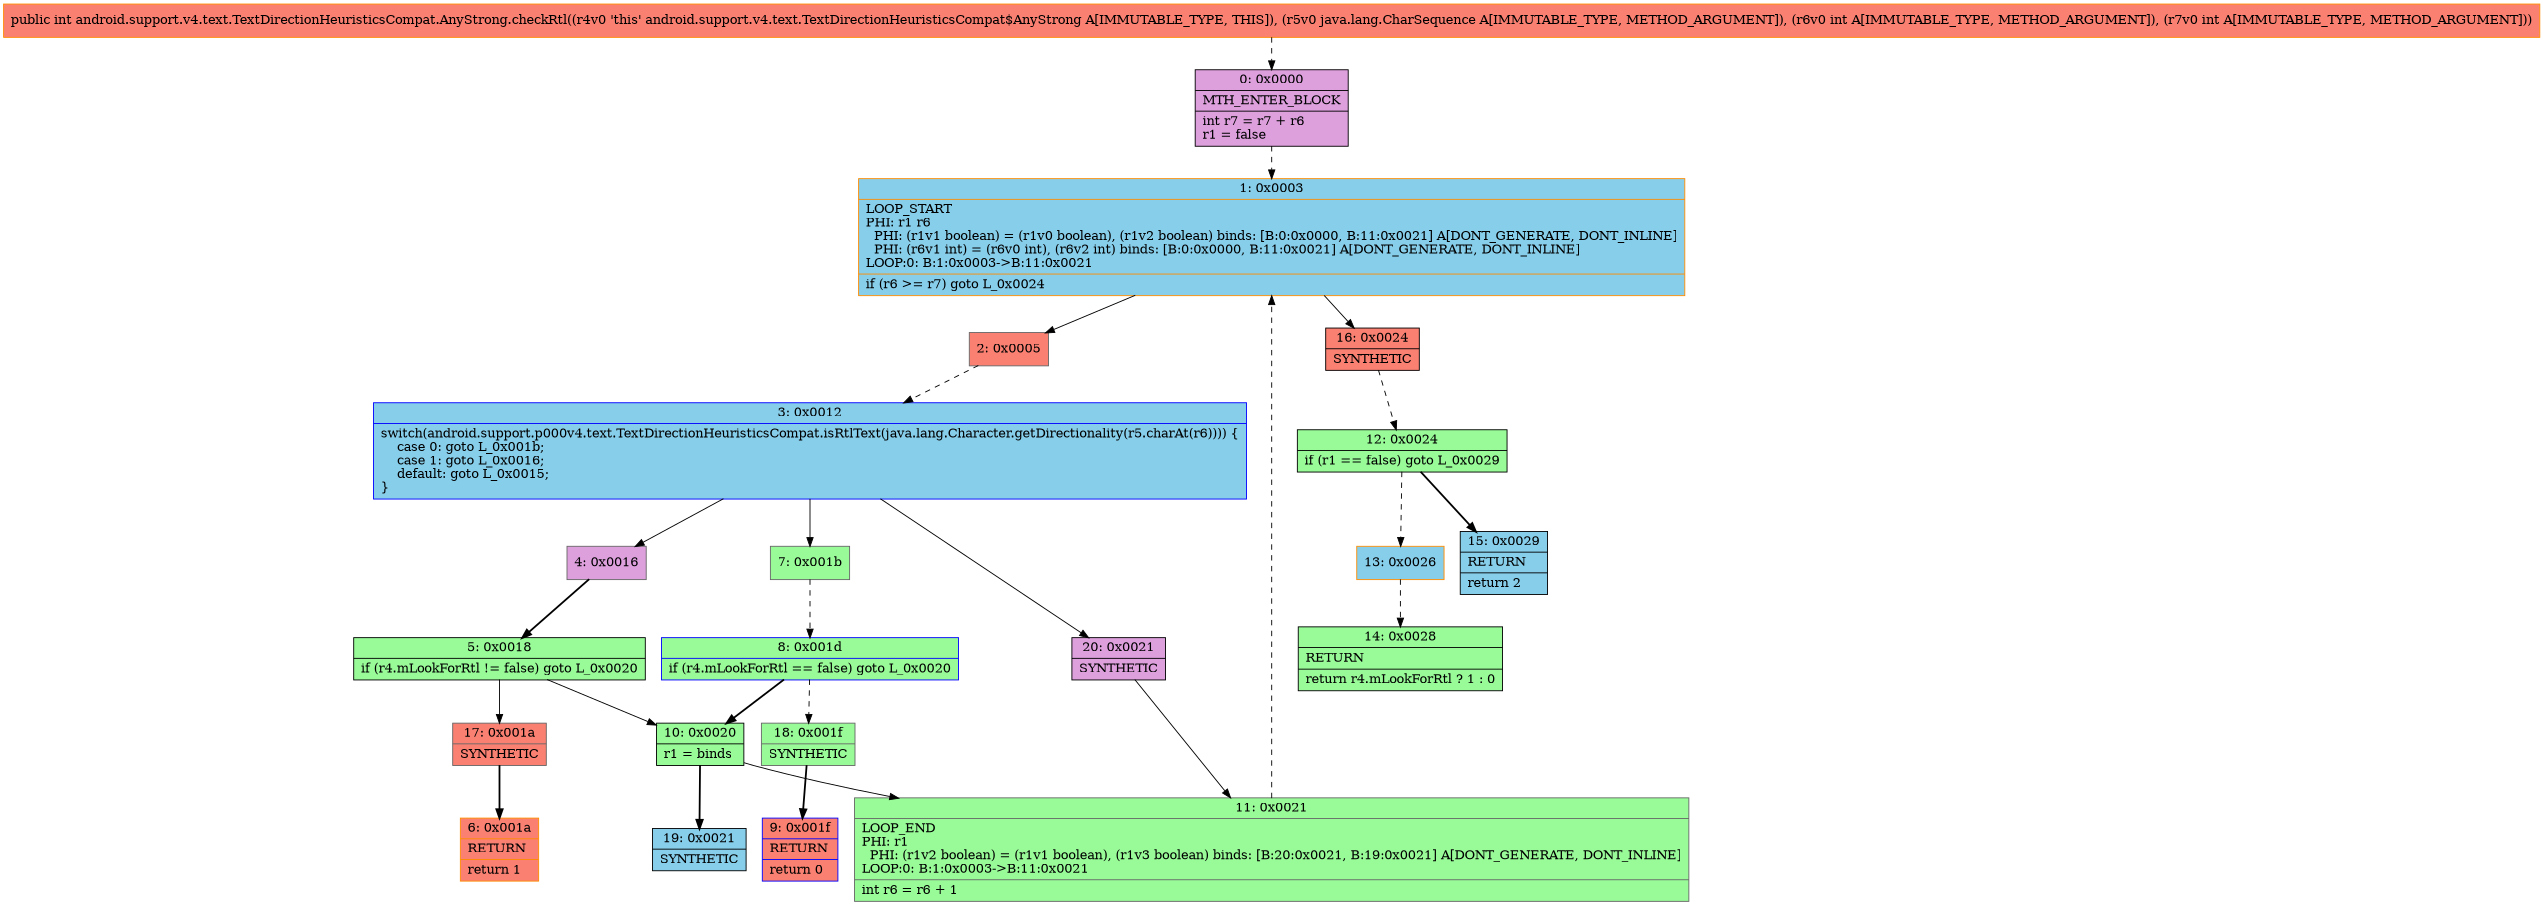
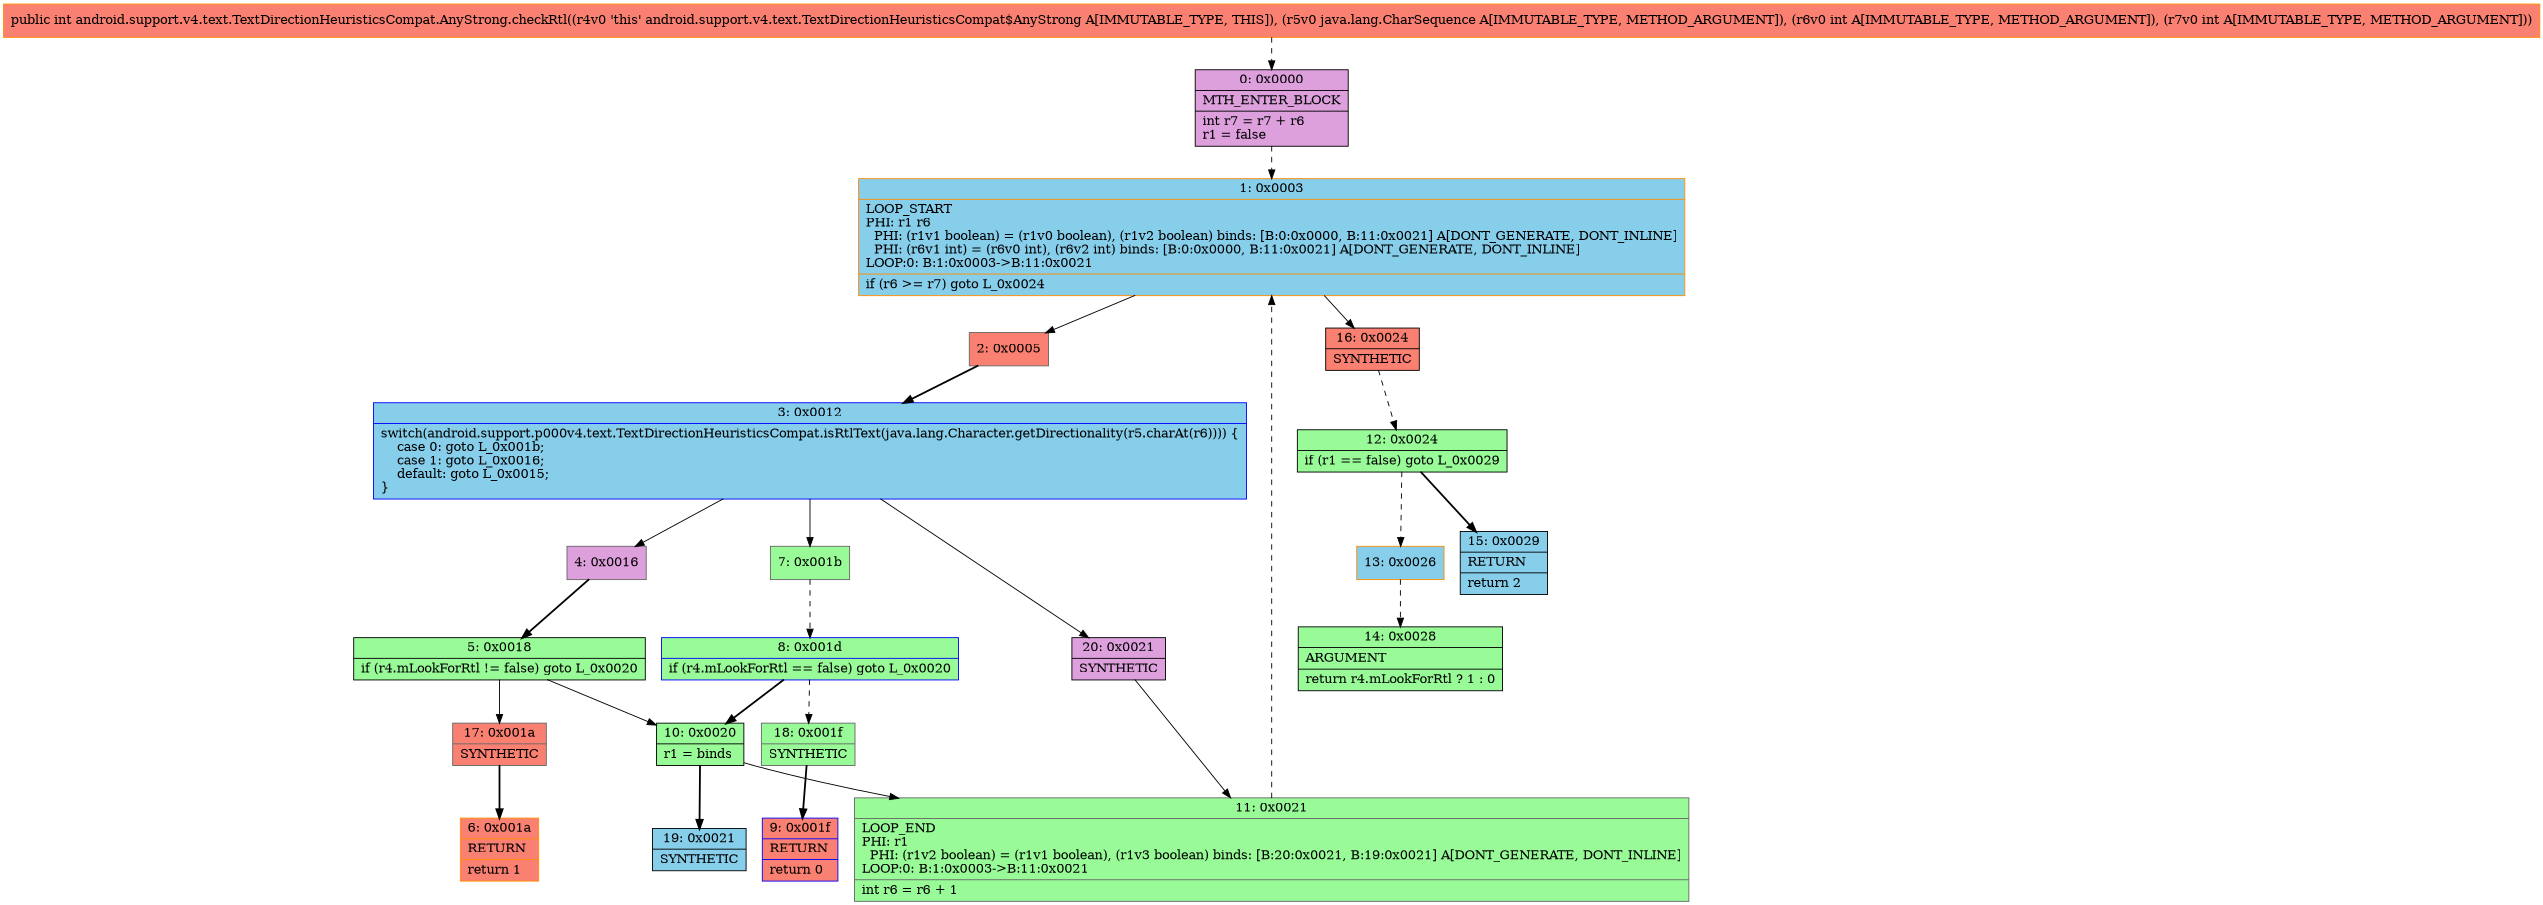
  digraph {
    node [color=black fillcolor=palegreen shape=record style=filled]
    edge [style=solid]
    n1 [fillcolor=plum label="{0\:\ 0x0000|MTH_ENTER_BLOCK\l|int r7 = r7 + r6\lr1 = false\l}"]
    n2 [color=darkorange fillcolor=skyblue label="{1\:\ 0x0003|LOOP_START\lPHI: r1 r6 \l  PHI: (r1v1 boolean) = (r1v0 boolean), (r1v2 boolean) binds: [B:0:0x0000, B:11:0x0021] A[DONT_GENERATE, DONT_INLINE]\l  PHI: (r6v1 int) = (r6v0 int), (r6v2 int) binds: [B:0:0x0000, B:11:0x0021] A[DONT_GENERATE, DONT_INLINE]\lLOOP:0: B:1:0x0003\-\>B:11:0x0021\l|if (r6 \>= r7) goto L_0x0024\l}"]
    n3 [color=gray40 fillcolor=salmon label="{2\:\ 0x0005}"]
    n4 [fillcolor=salmon label="{16\:\ 0x0024|SYNTHETIC\l}"]
    n5 [color=blue fillcolor=skyblue label="{3\:\ 0x0012|switch(android.support.p000v4.text.TextDirectionHeuristicsCompat.isRtlText(java.lang.Character.getDirectionality(r5.charAt(r6)))) \{\l    case 0: goto L_0x001b;\l    case 1: goto L_0x0016;\l    default: goto L_0x0015;\l\}\l}"]
    n6 [label="{12\:\ 0x0024|if (r1 == false) goto L_0x0029\l}"]
    n7 [color=gray40 fillcolor=plum label="{4\:\ 0x0016}"]
    n8 [color=gray40 label="{7\:\ 0x001b}"]
    n9 [fillcolor=plum label="{20\:\ 0x0021|SYNTHETIC\l}"]
    n10 [label="{5\:\ 0x0018|if (r4.mLookForRtl != false) goto L_0x0020\l}"]
    n11 [color=blue label="{8\:\ 0x001d|if (r4.mLookForRtl == false) goto L_0x0020\l}"]
    n12 [color=gray40 label="{11\:\ 0x0021|LOOP_END\lPHI: r1 \l  PHI: (r1v2 boolean) = (r1v1 boolean), (r1v3 boolean) binds: [B:20:0x0021, B:19:0x0021] A[DONT_GENERATE, DONT_INLINE]\lLOOP:0: B:1:0x0003\-\>B:11:0x0021\l|int r6 = r6 + 1\l}"]
    n13 [label="{10\:\ 0x0020|r1 = binds\l}"]
    n14 [color=gray40 fillcolor=salmon label="{17\:\ 0x001a|SYNTHETIC\l}"]
    n15 [fillcolor=skyblue label="{19\:\ 0x0021|SYNTHETIC\l}"]
    n16 [color=darkorange fillcolor=salmon label="{6\:\ 0x001a|RETURN\l|return 1\l}"]
    n17 [color=gray40 label="{18\:\ 0x001f|SYNTHETIC\l}"]
    n18 [color=blue fillcolor=salmon label="{9\:\ 0x001f|RETURN\l|return 0\l}"]
    n19 [color=darkorange fillcolor=skyblue label="{13\:\ 0x0026}"]
    n20 [fillcolor=skyblue label="{15\:\ 0x0029|RETURN\l|return 2\l}"]
-   n21 [label="{14\:\ 0x0028|RETURN\l|return r4.mLookForRtl ? 1 : 0\l}"]
+   n21 [label="{14\:\ 0x0028|ARGUMENT\l|return r4.mLookForRtl ? 1 : 0\l}"]
    n22 [color=darkorange fillcolor=salmon label="{public int android.support.v4.text.TextDirectionHeuristicsCompat.AnyStrong.checkRtl((r4v0 'this' android.support.v4.text.TextDirectionHeuristicsCompat$AnyStrong A[IMMUTABLE_TYPE, THIS]), (r5v0 java.lang.CharSequence A[IMMUTABLE_TYPE, METHOD_ARGUMENT]), (r6v0 int A[IMMUTABLE_TYPE, METHOD_ARGUMENT]), (r7v0 int A[IMMUTABLE_TYPE, METHOD_ARGUMENT])) }"]
    n1 -> n2 [style=dashed]
    n2 -> n3
    n2 -> n4
-   n3 -> n5 [style=dashed]
+   n3 -> n5 [style=bold]
    n4 -> n6 [style=dashed]
    n5 -> n7
    n5 -> n8
    n5 -> n9
    n6 -> n19 [style=dashed]
    n6 -> n20 [style=bold]
    n7 -> n10 [style=bold]
    n8 -> n11 [style=dashed]
    n9 -> n12
    n10 -> n13
    n10 -> n14
    n11 -> n13 [style=bold]
    n11 -> n17 [style=dashed]
    n12 -> n2 [style=dashed]
    n13 -> n12
    n13 -> n15 [style=bold]
    n14 -> n16 [style=bold]
    n17 -> n18 [style=bold]
    n19 -> n21 [style=dashed]
    n22 -> n1 [style=dashed]
  }
